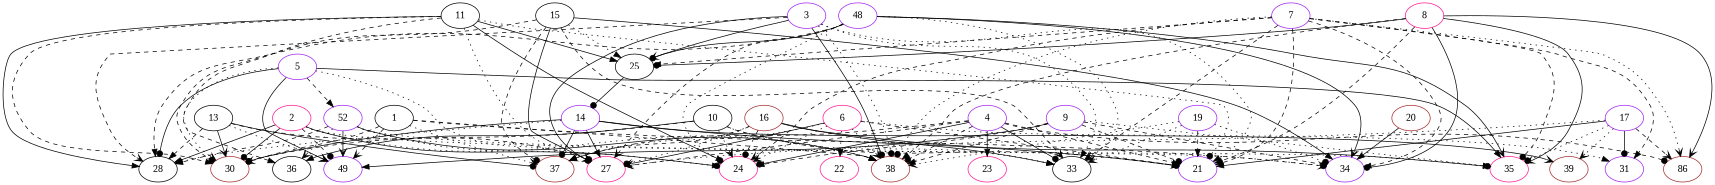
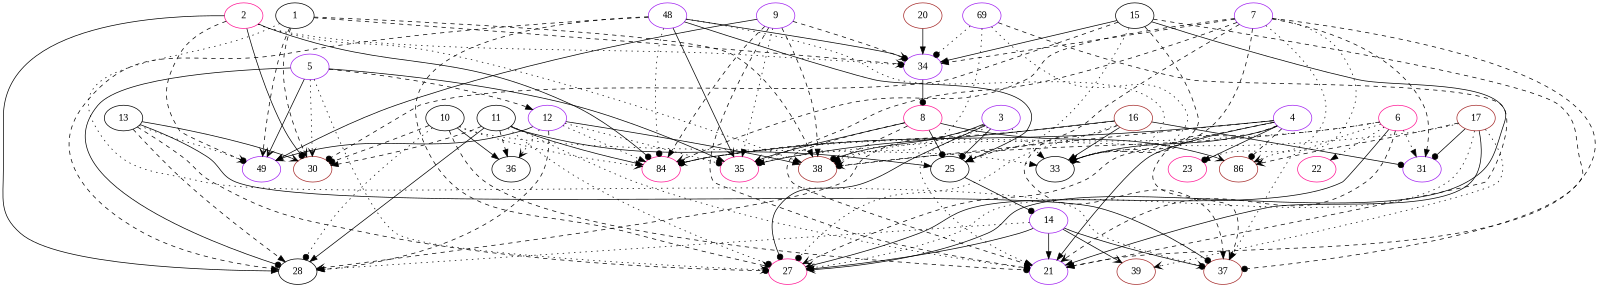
  digraph {
    fontname="Liberation Serif"
    node [alpha=0.11 color=purple fontname="Liberation Serif"]
    edge [arrowhead=normal fontname="Liberation Serif" style=solid]
    1 [alpha=0.02 color=black expect_size=5014874091087002624]
    n2 [expect_size=11766903783639750656 label=49]
    30 [alpha=0.18 color=brown expect_size=12597617271264528826368]
    34 [expect_size=2127283533713437696]
    37 [alpha=0.12 color=brown expect_size=9536565232525383827456]
    38 [alpha=0.10 color=brown expect_size=6493842715489337344000]
    31 [alpha=0.18 expect_size=54340820095653600]
    2 [alpha=0.18 color=deeppink expect_size=4591558478143134208]
-   24 [alpha=0.02 color=deeppink expect_size=317703005481429248]
+   24 [alpha=0.02 color=deeppink expect_size=317703005481429248 label=84]
    28 [alpha=0.08 color=black expect_size=2504950936535826432000]
    21 [alpha=0.06 expect_size=135935259738108000]
    3 [alpha=0.14 expect_size=285288470534901152]
    25 [alpha=0.04 color=black expect_size=87435422917123520]
    27 [alpha=0.08 color=deeppink expect_size=585628718725288951808]
    33 [alpha=0.06 color=black expect_size=10020622318525318]
    14 [alpha=0.12 expect_size=1333565985465653264384]
    4 [alpha=0.18 expect_size=32435965048722012]
    23 [alpha=0.10 color=deeppink expect_size=2512465255684857]
    n19 [color=brown expect_size=18105065356133761286144 label=86]
    5 [alpha=0.09 expect_size=4569929209622386704384]
    35 [alpha=0.19 color=deeppink expect_size=18766129057016832]
-   12 [alpha=0.13 expect_size=156977530592894560 label=52]
+   12 [alpha=0.13 expect_size=156977530592894560]
    22 [alpha=0.15 color=deeppink expect_size=17272484454992780]
    6 [alpha=0.17 color=deeppink expect_size=49606823177547336]
    7 [alpha=0.16 expect_size=1536181554736909056]
    8 [alpha=0.19 color=deeppink expect_size=16902121310639580250112]
    9 [alpha=0.07 expect_size=7976778193548290818048]
    10 [alpha=0.03 color=black expect_size=53944774187754792]
    36 [alpha=0.13 color=black expect_size=6435459404280597839872]
    11 [alpha=0.14 color=black expect_size=1054147878784380800]
    13 [alpha=0.06 color=black expect_size=1016317932981734400]
    n32 [alpha=0.00 color=brown expect_size=1439561684233582 label=39]
    15 [alpha=0.02 color=black expect_size=295364130742319710208]
    16 [alpha=0.04 color=brown expect_size=2866946715773428563968]
-   17 [alpha=0.20 expect_size=93668682437728048]
+   17 [alpha=0.20 color=brown expect_size=93668682437728048]
    n36 [alpha=0.08 expect_size=512916047076092018688 label=48]
-   19 [alpha=0.13 expect_size=5511420269347081216]
+   19 [alpha=0.13 expect_size=5511420269347081216 label=69]
    20 [color=brown expect_size=413978590242144256000]
    1 -> n2 [arrowhead=vee style=dashed]
    1 -> 30 [arrowhead=vee style=dashed]
    1 -> 34 [arrowhead=vee style=dashed]
    1 -> 37 [arrowhead=vee style=dotted]
    1 -> 38 [style=dashed]
    2 -> n2 [arrowhead=dot style=dashed]
    2 -> 30 [arrowhead=dot]
    2 -> 34 [arrowhead=dot style=dotted]
    2 -> 38 [style=dotted]
    2 -> 24 [arrowhead=dot]
    2 -> 28
    3 -> 38 [arrowhead=dot]
    3 -> 38 [arrowhead=dot style=dotted]
    3 -> 28 [arrowhead=vee style=dashed]
    3 -> 21 [style=dotted]
    3 -> 25 [arrowhead=dot]
    3 -> 27 [arrowhead=dot]
    3 -> 33 [style=dotted]
    25 -> 14 [arrowhead=dot]
-   14 -> 30 [arrowhead=dot]
    14 -> 37 [arrowhead=dot]
    14 -> 28 [style=dotted]
    14 -> 21
    14 -> 27
    14 -> n32 [arrowhead=vee]
    4 -> 37 [arrowhead=vee style=dashed]
    4 -> 38 [arrowhead=dot style=dashed]
    4 -> 24 [arrowhead=dot]
-   4 -> 21 [style=dashed]
+   4 -> 21
    4 -> 27 [arrowhead=vee style=dashed]
    4 -> 33 [arrowhead=dot]
    4 -> 23
    4 -> n19 [arrowhead=dot style=dashed]
    5 -> n2 [arrowhead=vee]
    5 -> 30 [arrowhead=vee style=dotted]
    5 -> 28 [arrowhead=dot]
    5 -> 27 [arrowhead=vee style=dotted]
    5 -> 35
    5 -> 12 [style=dashed]
    12 -> n2 [arrowhead=vee]
    12 -> 38
    12 -> 24 [style=dotted]
    12 -> 28 [style=dashed]
    12 -> 35 [arrowhead=dot style=dotted]
    12 -> 36 [arrowhead=vee style=dotted]
    6 -> 37 [style=dotted]
-   6 -> 38 [arrowhead=vee style=dotted]
+   6 -> 38 [arrowhead=vee style=dashed]
    6 -> 31 [style=dotted]
    6 -> 24 [arrowhead=vee style=dotted]
    6 -> 21 [arrowhead=vee style=dashed]
    6 -> 27 [arrowhead=vee]
    6 -> 22 [style=dotted]
    7 -> 34 [style=dashed]
-   7 -> 38 [arrowhead=dot style=dotted]
+   7 -> 23 [arrowhead=dot style=dotted]
    7 -> 31 [style=dashed]
    7 -> 24 [arrowhead=vee style=dashed]
    7 -> 21 [style=dashed]
    7 -> 25 [style=dashed]
-   7 -> 33 [arrowhead=vee style=dashed]
+   7 -> 33 [arrowhead=dot style=dashed]
    7 -> n19 [arrowhead=vee style=dotted]
    7 -> 35 [arrowhead=dot style=dashed]
-   8 -> 34 [arrowhead=dot]
+   34 -> 8 [arrowhead=dot]
    8 -> 38 [style=dashed]
    8 -> 21 [style=dashed]
    8 -> 25 [arrowhead=dot]
    8 -> n19 [arrowhead=vee]
    8 -> 35 [arrowhead=vee]
    9 -> n2
    9 -> 34 [arrowhead=dot style=dashed]
    9 -> 38 [style=dashed]
    9 -> 24 [style=dashed]
    9 -> 21 [arrowhead=dot style=dashed]
    9 -> 35 [style=dotted]
    10 -> 30 [arrowhead=dot style=dashed]
    10 -> 24 [arrowhead=vee style=dotted]
+   10 -> 28 [arrowhead=dot style=dotted]
    10 -> 21 [arrowhead=dot style=dashed]
    10 -> 33 [style=dotted]
    10 -> 36
    11 -> 30 [style=dashed]
    11 -> 24
    11 -> 28
    11 -> 21 [arrowhead=dot style=dotted]
    11 -> 25
    11 -> 27 [arrowhead=dot style=dotted]
    11 -> 36 [style=dashed]
    13 -> n2 [arrowhead=vee style=dotted]
    13 -> 30 [arrowhead=vee]
    13 -> 37 [arrowhead=dot]
    13 -> 28 [style=dashed]
    13 -> 27 [arrowhead=dot style=dashed]
    15 -> 30 [arrowhead=dot style=dashed]
    15 -> 34
    15 -> 37 [arrowhead=dot style=dashed]
    15 -> 25 [style=dotted]
    15 -> 27 [arrowhead=vee]
    15 -> 33 [arrowhead=vee style=dashed]
    16 -> 37 [style=dashed]
+   16 -> 31 [arrowhead=dot]
    16 -> 24 [arrowhead=dot style=dashed]
    16 -> 27 [arrowhead=dot style=dotted]
    16 -> 33
    16 -> 35
    17 -> 31 [arrowhead=dot]
    17 -> 21
    17 -> 27 [arrowhead=vee style=dotted]
    17 -> n19 [arrowhead=vee style=dashed]
    17 -> 35 [arrowhead=dot style=dotted]
    17 -> n32 [arrowhead=vee style=dotted]
    n36 -> 34 [arrowhead=vee]
    n36 -> 24 [arrowhead=dot style=dotted]
    n36 -> 28 [style=dashed]
    n36 -> 25 [arrowhead=vee]
    n36 -> 27 [arrowhead=vee style=dashed]
    n36 -> 33 [arrowhead=vee style=dotted]
    n36 -> 35 [arrowhead=vee]
    19 -> 34 [arrowhead=dot style=dotted]
    19 -> 38 [arrowhead=vee style=dotted]
    19 -> 21 [style=dashed]
    19 -> 33 [arrowhead=vee style=dotted]
    20 -> 34
  }
